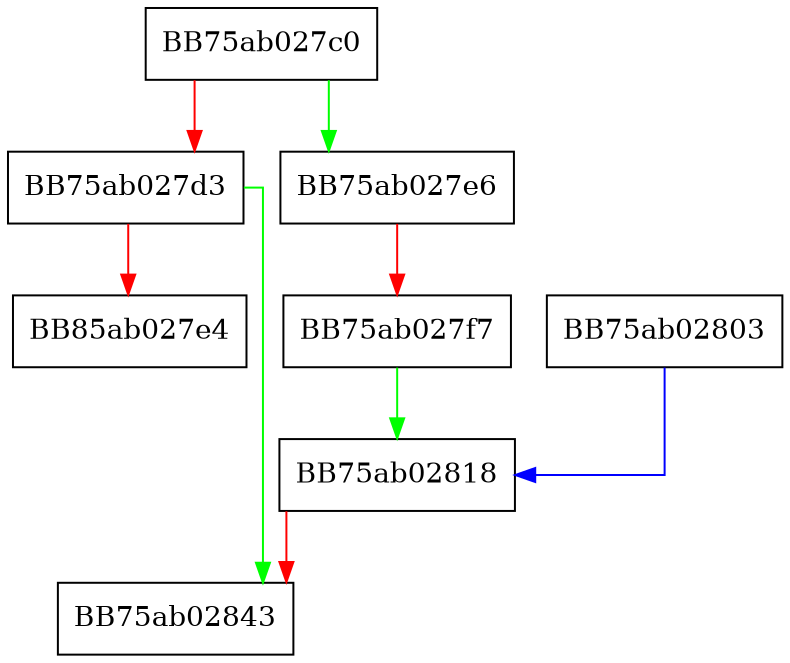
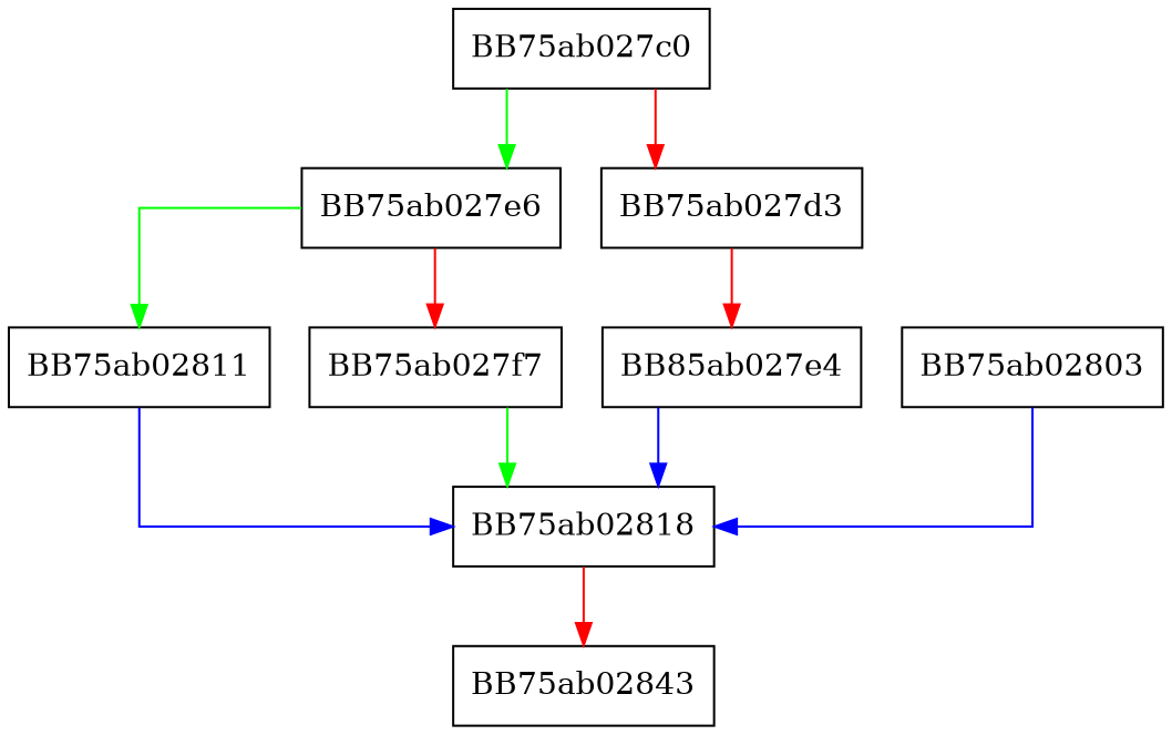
  digraph {
    splines=ortho
    node [shape=box]
    edge [color=green]
    BB75ab027c0
    BB75ab027e6
    BB75ab027d3
+   BB75ab02811
    BB75ab027f7
    BB75ab02843
    n7 [label=BB85ab027e4]
    BB75ab02818
    BB75ab02803
    BB75ab027c0 -> BB75ab027e6
    BB75ab027c0 -> BB75ab027d3 [color=red]
+   BB75ab027e6 -> BB75ab02811
    BB75ab027e6 -> BB75ab027f7 [color=red]
-   BB75ab027d3 -> BB75ab02843
    BB75ab027d3 -> n7 [color=red]
+   BB75ab02811 -> BB75ab02818 [color=blue]
    BB75ab027f7 -> BB75ab02818
+   n7 -> BB75ab02818 [color=blue]
    BB75ab02818 -> BB75ab02843 [color=red]
    BB75ab02803 -> BB75ab02818 [color=blue]
  }
